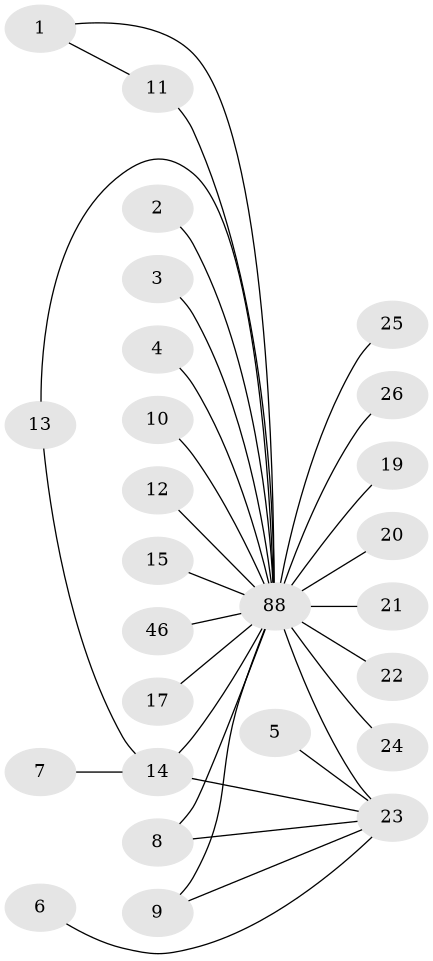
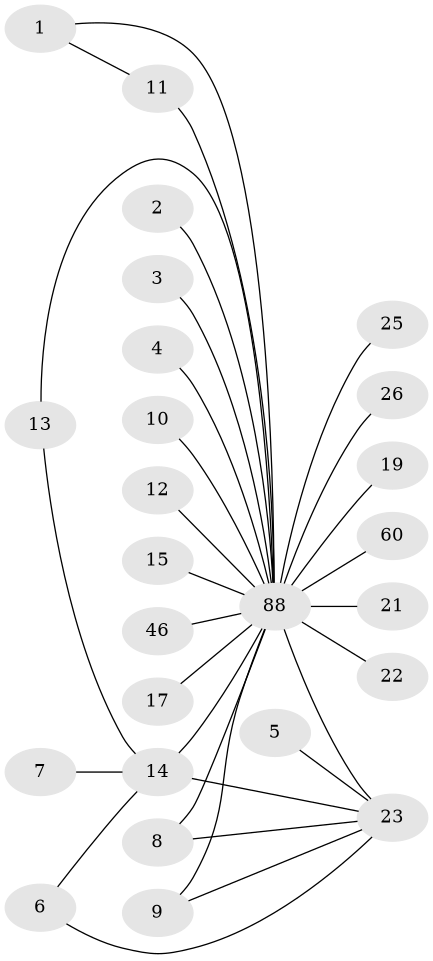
  graph {
    rankdir=LR
    node [color=gray90 style=filled]
    edge [weight=1.0]
    1
    11
    n3 [label=88]
    23
    19
-   20
+   20 [label=60]
    21
    22
-   24
    25
    26
    2
    3
    4
    5
    6
    14
    7
    8
    9
    10
    12
    13
    15
    n25 [label=46]
    17
    1 -- 11
    1 -- n3 [weight=2.0]
    11 -- n3 [weight=2.0]
    n3 -- 23 [weight=3.0]
    n3 -- 19
    n3 -- 20
    n3 -- 21
    n3 -- 22
-   n3 -- 24
    n3 -- 25
    n3 -- 26
    2 -- n3
    3 -- n3
    4 -- n3
    5 -- 23
    6 -- 23
+   6 -- 14
    14 -- n3 [weight=2.0]
    14 -- 23
    7 -- 14
    8 -- n3
    8 -- 23
    9 -- n3 [weight=2.0]
    9 -- 23
    10 -- n3
    12 -- n3
    13 -- n3
    13 -- 14
    15 -- n3
    n25 -- n3 [weight=4.0]
    17 -- n3
  }
